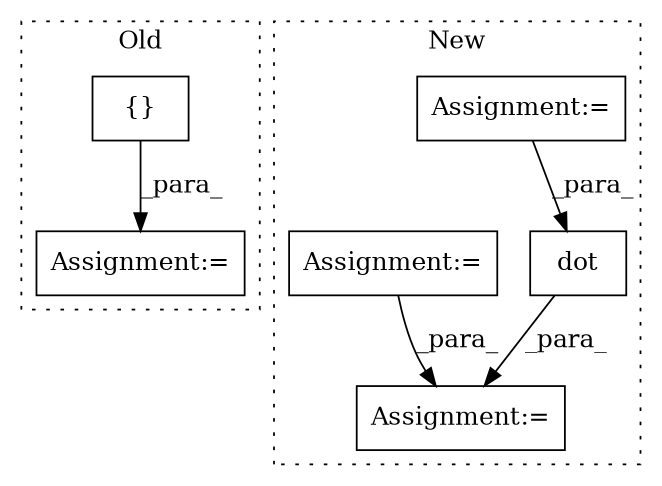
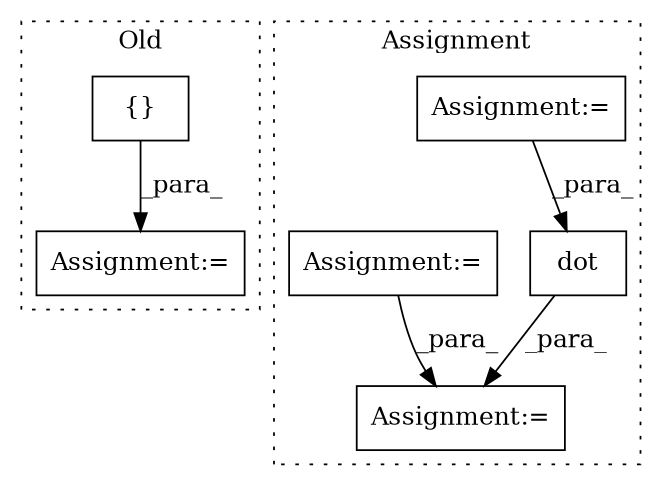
  digraph {
    node [a=7 l=1 shape=box]
    n1 [a=4 l=2 label="{}" s=3683]
    n2 [label="Assignment:=" s=3673]
    n3 [a=32 l="4,1" label=dot s="3433,3445"]
    n4 [label="Assignment:=" s=3898]
    n5 [label="Assignment:=" s=3058]
    n6 [label="Assignment:=" s=3315]
    subgraph cluster_1 {
      label=Old
      style=dotted
      n1
      n2
    }
    subgraph cluster_2 {
-     label=New
+     label=Assignment
      style=dotted
      n3
      n4
      n5
      n6
    }
    n1 -> n2 [label=_para_]
    n3 -> n4 [label=_para_]
    n5 -> n3 [label=_para_]
    n6 -> n4 [label=_para_]
  }
